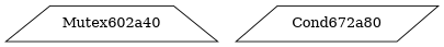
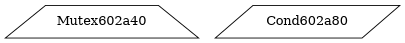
  digraph {
    node [color=black]
    Mutex602a40 [shape=trapezium]
-   Cond602a80 [shape=parallelogram label=Cond672a80]
+   Cond602a80 [shape=parallelogram]
  }
